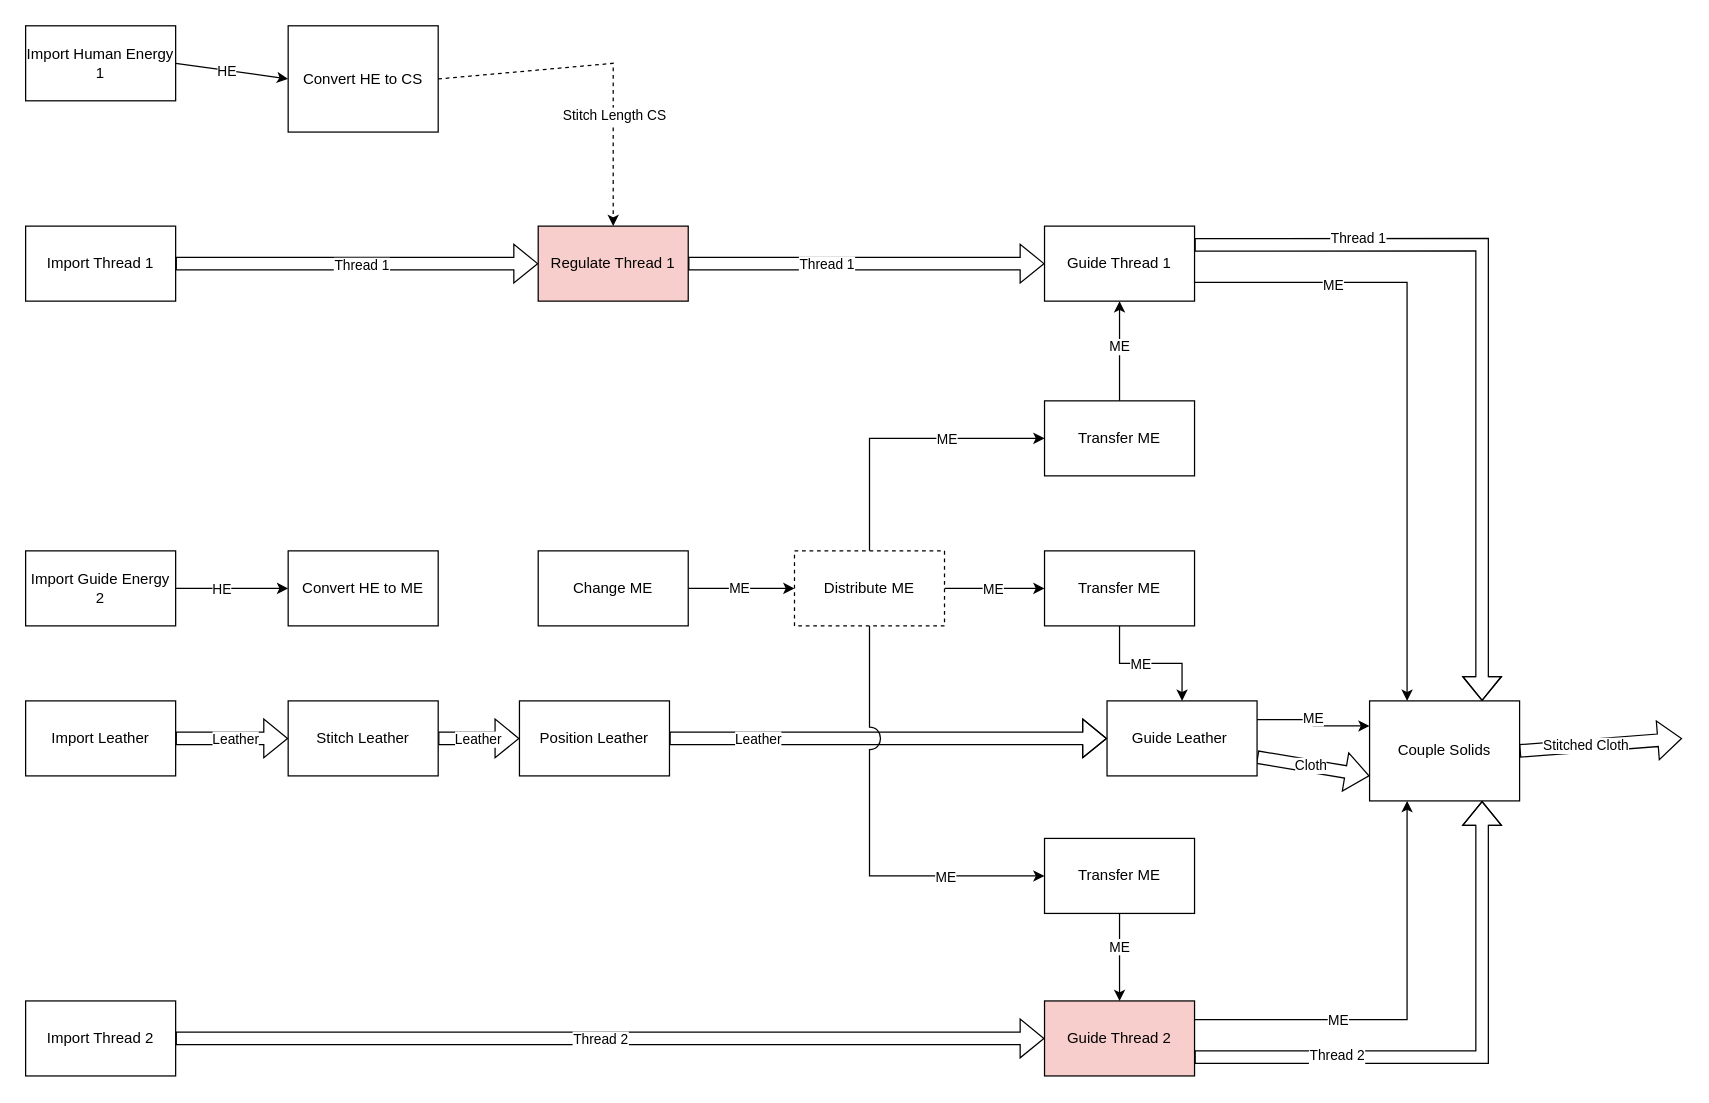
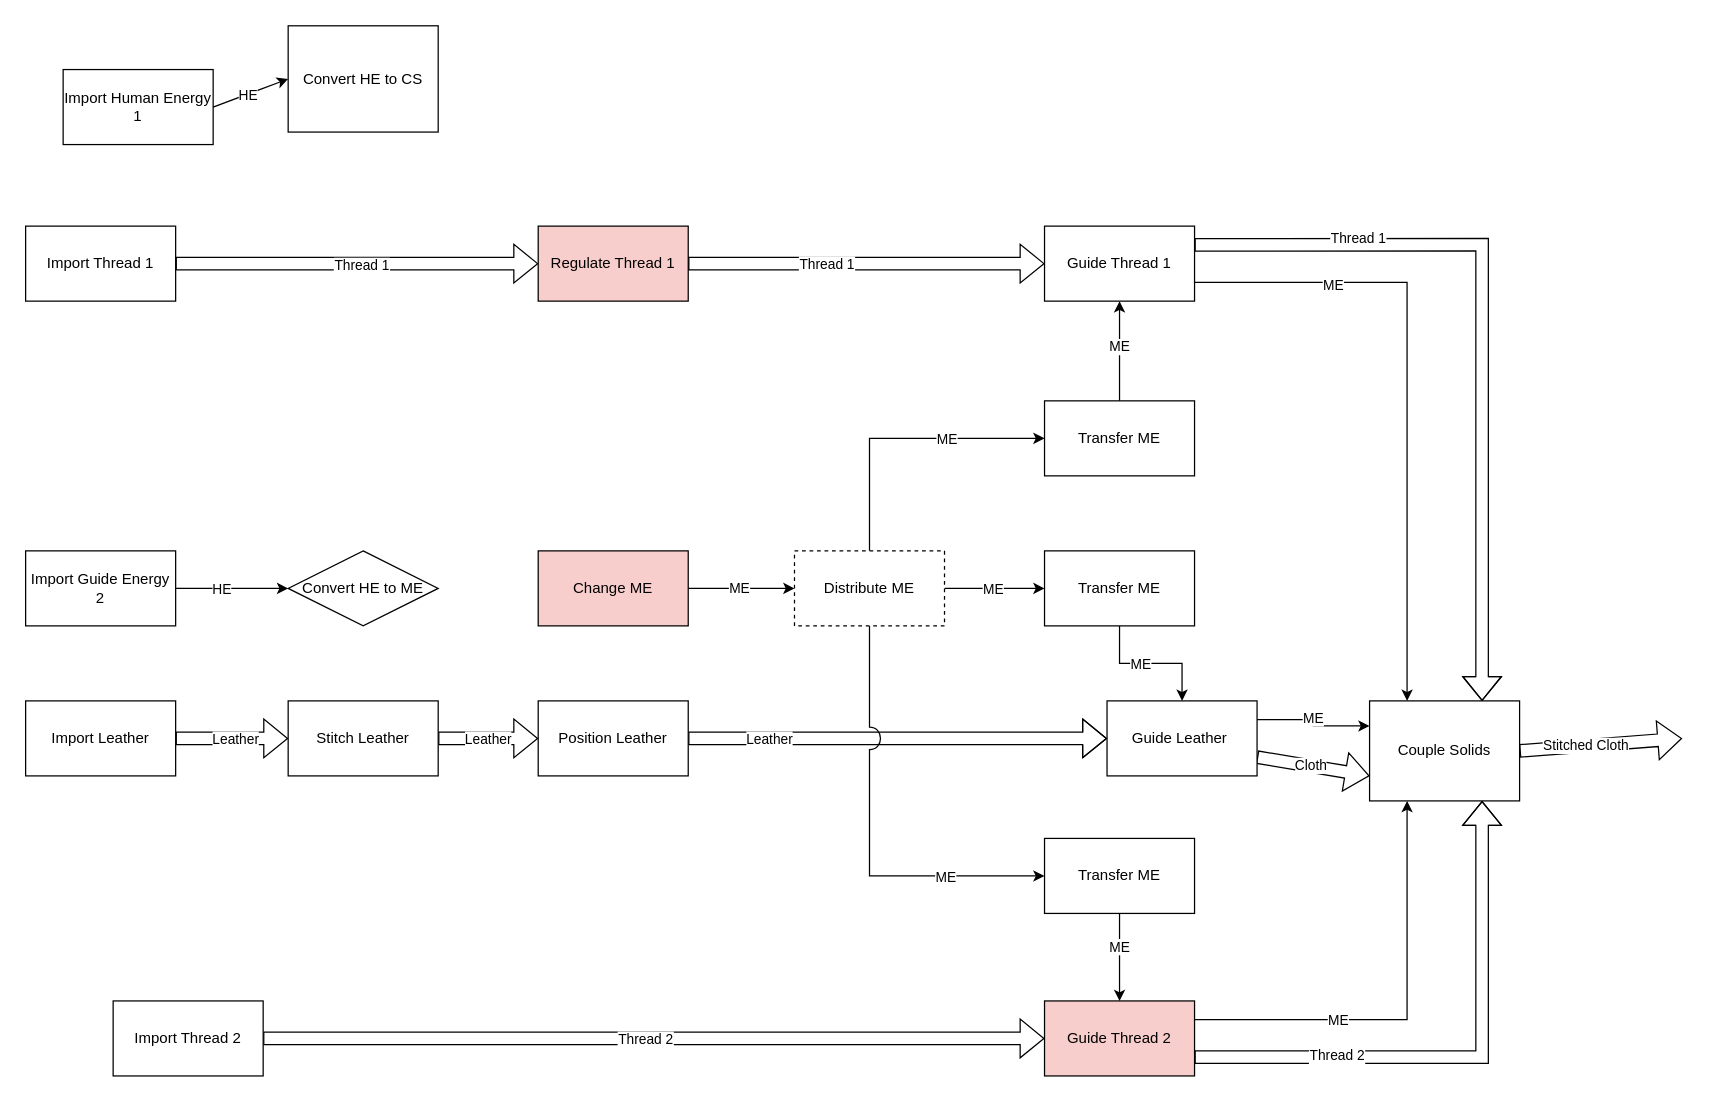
  <mxCell id="0" />
  <mxCell id="1" parent="0" />
  <mxCell id="2" value="Couple Solids" style="rounded=0;whiteSpace=wrap;html=1;" vertex="1" parent="1"><mxGeometry x="1095" y="560" width="120" height="80" as="geometry" /></mxCell>
  <mxCell id="3" value="" style="shape=flexArrow;endArrow=classic;html=1;rounded=0;entryX=0;entryY=0.75;entryDx=0;entryDy=0;exitX=1;exitY=0.75;exitDx=0;exitDy=0;" edge="1" parent="1" source="39" target="2"><mxGeometry width="50" height="50" relative="1" as="geometry"><mxPoint x="955" y="590" as="sourcePoint" /><mxPoint x="1235" y="580" as="targetPoint" /></mxGeometry></mxCell>
  <mxCell id="4" value="Cloth" style="edgeLabel;html=1;align=center;verticalAlign=middle;resizable=0;points=[];" connectable="0" vertex="1" parent="3"><mxGeometry x="-0.057" y="1" relative="1" as="geometry"><mxPoint as="offset" /></mxGeometry></mxCell>
  <mxCell id="5" value="" style="shape=flexArrow;endArrow=classic;html=1;rounded=0;entryX=0.75;entryY=0;entryDx=0;entryDy=0;exitX=1;exitY=0.25;exitDx=0;exitDy=0;" edge="1" parent="1" source="36" target="2"><mxGeometry width="50" height="50" relative="1" as="geometry"><mxPoint x="1155" y="470" as="sourcePoint" /><mxPoint x="1235" y="580" as="targetPoint" /><Array as="points"><mxPoint x="1185" y="195" /></Array></mxGeometry></mxCell>
  <mxCell id="6" value="Thread 1" style="edgeLabel;html=1;align=center;verticalAlign=middle;resizable=0;points=[];" connectable="0" vertex="1" parent="5"><mxGeometry x="-0.125" y="-1" relative="1" as="geometry"><mxPoint x="-99" y="-35" as="offset" /></mxGeometry></mxCell>
  <mxCell id="7" value="Import Thread 1" style="rounded=0;whiteSpace=wrap;html=1;" vertex="1" parent="1"><mxGeometry x="20" y="180.24" width="120" height="60" as="geometry" /></mxCell>
- <mxCell id="8" value="Import Human Energy&lt;br&gt;1" style="rounded=0;whiteSpace=wrap;html=1;" vertex="1" parent="1"><mxGeometry x="20" y="20" width="120" height="60" as="geometry" /></mxCell>
+ <mxCell id="8" value="Import Human Energy&lt;br&gt;1" style="rounded=0;whiteSpace=wrap;html=1;" vertex="1" parent="1"><mxGeometry x="50" y="55" width="120" height="60" as="geometry" /></mxCell>
  <mxCell id="9" value="Convert HE to CS" style="rounded=0;whiteSpace=wrap;html=1;" vertex="1" parent="1"><mxGeometry x="230" y="20" width="120" height="85" as="geometry" /></mxCell>
  <mxCell id="10" value="" style="shape=flexArrow;endArrow=classic;html=1;rounded=0;exitX=1;exitY=0.5;exitDx=0;exitDy=0;" edge="1" parent="1" source="2"><mxGeometry width="50" height="50" relative="1" as="geometry"><mxPoint x="1215" y="590" as="sourcePoint" /><mxPoint x="1345" y="590" as="targetPoint" /></mxGeometry></mxCell>
  <mxCell id="11" value="Stitched Cloth" style="edgeLabel;html=1;align=center;verticalAlign=middle;resizable=0;points=[];" connectable="0" vertex="1" parent="10"><mxGeometry x="-0.19" y="2" relative="1" as="geometry"><mxPoint y="2" as="offset" /></mxGeometry></mxCell>
  <mxCell id="12" value="Regulate Thread 1" style="rounded=0;whiteSpace=wrap;html=1;fillColor=#f8cecc;" vertex="1" parent="1"><mxGeometry x="430" y="180.24" width="120" height="60" as="geometry" /></mxCell>
  <mxCell id="13" style="edgeStyle=orthogonalEdgeStyle;rounded=0;orthogonalLoop=1;jettySize=auto;html=1;exitX=1;exitY=0.5;exitDx=0;exitDy=0;entryX=0;entryY=0.5;entryDx=0;entryDy=0;shape=flexArrow;" edge="1" parent="1" source="15" target="62"><mxGeometry relative="1" as="geometry" /></mxCell>
  <mxCell id="14" value="Leather" style="edgeLabel;html=1;align=center;verticalAlign=middle;resizable=0;points=[];" connectable="0" vertex="1" parent="13"><mxGeometry x="0.052" relative="1" as="geometry"><mxPoint as="offset" /></mxGeometry></mxCell>
  <mxCell id="15" value="Import Leather" style="rounded=0;whiteSpace=wrap;html=1;" vertex="1" parent="1"><mxGeometry x="20" y="560" width="120" height="60" as="geometry" /></mxCell>
  <mxCell id="16" style="edgeStyle=orthogonalEdgeStyle;rounded=0;orthogonalLoop=1;jettySize=auto;html=1;entryX=0;entryY=0.5;entryDx=0;entryDy=0;shape=flexArrow;exitX=1;exitY=0.5;exitDx=0;exitDy=0;" edge="1" parent="1" source="7" target="12"><mxGeometry relative="1" as="geometry"><mxPoint x="350" y="210" as="sourcePoint" /></mxGeometry></mxCell>
  <mxCell id="17" value="Thread 1" style="edgeLabel;html=1;align=center;verticalAlign=middle;resizable=0;points=[];" connectable="0" vertex="1" parent="16"><mxGeometry x="0.022" y="-1" relative="1" as="geometry"><mxPoint as="offset" /></mxGeometry></mxCell>
  <mxCell id="18" style="edgeStyle=orthogonalEdgeStyle;rounded=0;orthogonalLoop=1;jettySize=auto;html=1;exitX=1;exitY=0.5;exitDx=0;exitDy=0;" edge="1" parent="1" source="20" target="30"><mxGeometry relative="1" as="geometry" /></mxCell>
  <mxCell id="19" value="HE" style="edgeLabel;html=1;align=center;verticalAlign=middle;resizable=0;points=[];" connectable="0" vertex="1" parent="18"><mxGeometry x="-0.206" relative="1" as="geometry"><mxPoint as="offset" /></mxGeometry></mxCell>
  <mxCell id="20" value="Import Guide Energy 2" style="rounded=0;whiteSpace=wrap;html=1;" vertex="1" parent="1"><mxGeometry x="20" y="440" width="120" height="60" as="geometry" /></mxCell>
  <mxCell id="21" value="" style="edgeStyle=orthogonalEdgeStyle;rounded=0;orthogonalLoop=1;jettySize=auto;html=1;" edge="1" parent="1" source="23" target="29"><mxGeometry relative="1" as="geometry" /></mxCell>
  <mxCell id="22" value="ME" style="edgeLabel;html=1;align=center;verticalAlign=middle;resizable=0;points=[];" connectable="0" vertex="1" parent="21"><mxGeometry x="-0.051" y="1" relative="1" as="geometry"><mxPoint as="offset" /></mxGeometry></mxCell>
- <mxCell id="23" value="Change ME" style="rounded=0;whiteSpace=wrap;html=1;" vertex="1" parent="1"><mxGeometry x="430" y="440" width="120" height="60" as="geometry" /></mxCell>
+ <mxCell id="23" value="Change ME" style="rounded=0;whiteSpace=wrap;html=1;fillColor=#f8cecc;" vertex="1" parent="1"><mxGeometry x="430" y="440" width="120" height="60" as="geometry" /></mxCell>
  <mxCell id="24" value="" style="edgeStyle=orthogonalEdgeStyle;rounded=0;orthogonalLoop=1;jettySize=auto;html=1;" edge="1" parent="1" source="29" target="59"><mxGeometry relative="1" as="geometry" /></mxCell>
  <mxCell id="25" value="ME" style="edgeLabel;html=1;align=center;verticalAlign=middle;resizable=0;points=[];" connectable="0" vertex="1" parent="24"><mxGeometry x="-0.057" relative="1" as="geometry"><mxPoint as="offset" /></mxGeometry></mxCell>
  <mxCell id="26" style="edgeStyle=orthogonalEdgeStyle;rounded=0;orthogonalLoop=1;jettySize=auto;html=1;exitX=0.5;exitY=1;exitDx=0;exitDy=0;" edge="1" parent="1" source="67" target="67"><mxGeometry relative="1" as="geometry"><mxPoint x="694.97" y="870" as="targetPoint" /></mxGeometry></mxCell>
  <mxCell id="27" style="edgeStyle=orthogonalEdgeStyle;rounded=0;orthogonalLoop=1;jettySize=auto;html=1;exitX=0.5;exitY=0;exitDx=0;exitDy=0;entryX=0;entryY=0.5;entryDx=0;entryDy=0;" edge="1" parent="1" source="29" target="56"><mxGeometry relative="1" as="geometry" /></mxCell>
  <mxCell id="28" value="ME" style="edgeLabel;html=1;align=center;verticalAlign=middle;resizable=0;points=[];" connectable="0" vertex="1" parent="27"><mxGeometry x="0.268" y="-2" relative="1" as="geometry"><mxPoint x="5" y="-2" as="offset" /></mxGeometry></mxCell>
  <mxCell id="29" value="Distribute ME" style="rounded=0;whiteSpace=wrap;html=1;dashed=1;" vertex="1" parent="1"><mxGeometry x="635" y="440" width="120" height="60" as="geometry" /></mxCell>
- <mxCell id="30" value="Convert HE to ME" style="rounded=0;whiteSpace=wrap;html=1;" vertex="1" parent="1"><mxGeometry x="230" y="440" width="120" height="60" as="geometry" /></mxCell>
+ <mxCell id="30" value="Convert HE to ME" style="rhombus;whiteSpace=wrap;html=1;" vertex="1" parent="1"><mxGeometry x="230" y="440" width="120" height="60" as="geometry" /></mxCell>
  <mxCell id="31" style="edgeStyle=orthogonalEdgeStyle;rounded=0;orthogonalLoop=1;jettySize=auto;html=1;exitX=1;exitY=0.5;exitDx=0;exitDy=0;shape=flexArrow;" edge="1" parent="1" source="33" target="49"><mxGeometry relative="1" as="geometry" /></mxCell>
  <mxCell id="32" value="Thread 2" style="edgeLabel;html=1;align=center;verticalAlign=middle;resizable=0;points=[];" connectable="0" vertex="1" parent="31"><mxGeometry x="-0.024" y="6" relative="1" as="geometry"><mxPoint y="6" as="offset" /></mxGeometry></mxCell>
- <mxCell id="33" value="Import Thread 2" style="rounded=0;whiteSpace=wrap;html=1;" vertex="1" parent="1"><mxGeometry x="20" y="800" width="120" height="60" as="geometry" /></mxCell>
+ <mxCell id="33" value="Import Thread 2" style="rounded=0;whiteSpace=wrap;html=1;" vertex="1" parent="1"><mxGeometry x="90" y="800" width="120" height="60" as="geometry" /></mxCell>
  <mxCell id="34" style="edgeStyle=orthogonalEdgeStyle;rounded=0;orthogonalLoop=1;jettySize=auto;html=1;exitX=1;exitY=0.75;exitDx=0;exitDy=0;entryX=0.25;entryY=0;entryDx=0;entryDy=0;" edge="1" parent="1" source="36" target="2"><mxGeometry relative="1" as="geometry" /></mxCell>
  <mxCell id="35" value="ME" style="edgeLabel;html=1;align=center;verticalAlign=middle;resizable=0;points=[];" connectable="0" vertex="1" parent="34"><mxGeometry x="-0.386" y="-2" relative="1" as="geometry"><mxPoint x="-45" as="offset" /></mxGeometry></mxCell>
  <mxCell id="36" value="Guide Thread 1" style="rounded=0;whiteSpace=wrap;html=1;" vertex="1" parent="1"><mxGeometry x="835" y="180.24" width="120" height="60" as="geometry" /></mxCell>
  <mxCell id="37" style="edgeStyle=orthogonalEdgeStyle;rounded=0;orthogonalLoop=1;jettySize=auto;html=1;entryX=0;entryY=0.25;entryDx=0;entryDy=0;exitX=1;exitY=0.25;exitDx=0;exitDy=0;" edge="1" parent="1" source="39" target="2"><mxGeometry relative="1" as="geometry" /></mxCell>
  <mxCell id="38" value="ME" style="edgeLabel;html=1;align=center;verticalAlign=middle;resizable=0;points=[];" connectable="0" vertex="1" parent="37"><mxGeometry x="-0.074" y="2" relative="1" as="geometry"><mxPoint as="offset" /></mxGeometry></mxCell>
  <mxCell id="39" value="Guide Leather&amp;nbsp;" style="rounded=0;whiteSpace=wrap;html=1;" vertex="1" parent="1"><mxGeometry x="885" y="560" width="120" height="60" as="geometry" /></mxCell>
  <mxCell id="40" value="" style="endArrow=classic;html=1;rounded=0;entryX=0;entryY=0.5;entryDx=0;entryDy=0;exitX=1;exitY=0.5;exitDx=0;exitDy=0;" edge="1" parent="1" source="8" target="9"><mxGeometry width="50" height="50" relative="1" as="geometry"><mxPoint x="470" y="480" as="sourcePoint" /><mxPoint x="520" y="430" as="targetPoint" /></mxGeometry></mxCell>
  <mxCell id="41" value="HE" style="edgeLabel;html=1;align=center;verticalAlign=middle;resizable=0;points=[];" connectable="0" vertex="1" parent="40"><mxGeometry x="-0.095" y="-1" relative="1" as="geometry"><mxPoint as="offset" /></mxGeometry></mxCell>
- <mxCell id="42" value="" style="endArrow=classic;html=1;rounded=0;entryX=0.5;entryY=0;entryDx=0;entryDy=0;exitX=1;exitY=0.5;exitDx=0;exitDy=0;dashed=1;" edge="1" parent="1" source="9" target="12"><mxGeometry width="50" height="50" relative="1" as="geometry"><mxPoint x="745" y="480" as="sourcePoint" /><mxPoint x="795" y="430" as="targetPoint" /><Array as="points"><mxPoint x="490" y="50" /></Array></mxGeometry></mxCell>
- <mxCell id="43" value="Stitch Length CS" style="edgeLabel;html=1;align=center;verticalAlign=middle;resizable=0;points=[];" connectable="0" vertex="1" parent="42"><mxGeometry x="-0.093" relative="1" as="geometry"><mxPoint x="18" y="40" as="offset" /></mxGeometry></mxCell>
  <mxCell id="44" style="edgeStyle=orthogonalEdgeStyle;rounded=0;orthogonalLoop=1;jettySize=auto;html=1;exitX=1;exitY=0.5;exitDx=0;exitDy=0;entryX=0;entryY=0.5;entryDx=0;entryDy=0;shape=flexArrow;" edge="1" parent="1" source="46" target="39"><mxGeometry relative="1" as="geometry"><Array as="points"><mxPoint x="605" y="590" /><mxPoint x="605" y="590" /></Array></mxGeometry></mxCell>
  <mxCell id="45" value="Leather" style="edgeLabel;html=1;align=center;verticalAlign=middle;resizable=0;points=[];" connectable="0" vertex="1" parent="44"><mxGeometry x="-0.231" y="-1" relative="1" as="geometry"><mxPoint x="-65" y="-1" as="offset" /></mxGeometry></mxCell>
- <mxCell id="46" value="Position Leather" style="rounded=0;whiteSpace=wrap;html=1;" vertex="1" parent="1"><mxGeometry x="415" y="560" width="120" height="60" as="geometry" /></mxCell>
+ <mxCell id="46" value="Position Leather" style="rounded=0;whiteSpace=wrap;html=1;" vertex="1" parent="1"><mxGeometry x="430" y="560" width="120" height="60" as="geometry" /></mxCell>
  <mxCell id="47" style="edgeStyle=orthogonalEdgeStyle;rounded=0;orthogonalLoop=1;jettySize=auto;html=1;exitX=1;exitY=0.25;exitDx=0;exitDy=0;entryX=0.25;entryY=1;entryDx=0;entryDy=0;" edge="1" parent="1" source="49" target="2"><mxGeometry relative="1" as="geometry" /></mxCell>
  <mxCell id="48" value="ME" style="edgeLabel;html=1;align=center;verticalAlign=middle;resizable=0;points=[];" connectable="0" vertex="1" parent="47"><mxGeometry x="-0.338" relative="1" as="geometry"><mxPoint as="offset" /></mxGeometry></mxCell>
  <mxCell id="49" value="Guide Thread 2" style="rounded=0;whiteSpace=wrap;html=1;fillColor=#f8cecc;" vertex="1" parent="1"><mxGeometry x="835" y="800" width="120" height="60" as="geometry" /></mxCell>
  <mxCell id="50" value="" style="shape=flexArrow;endArrow=classic;html=1;rounded=0;entryX=0.75;entryY=1;entryDx=0;entryDy=0;exitX=1;exitY=0.75;exitDx=0;exitDy=0;" edge="1" parent="1" source="49" target="2"><mxGeometry width="50" height="50" relative="1" as="geometry"><mxPoint x="655" y="590" as="sourcePoint" /><mxPoint x="705" y="540" as="targetPoint" /><Array as="points"><mxPoint x="1185" y="845" /></Array></mxGeometry></mxCell>
  <mxCell id="51" value="Thread 2" style="edgeLabel;html=1;align=center;verticalAlign=middle;resizable=0;points=[];" connectable="0" vertex="1" parent="50"><mxGeometry x="-0.48" y="2" relative="1" as="geometry"><mxPoint as="offset" /></mxGeometry></mxCell>
  <mxCell id="52" value="" style="shape=flexArrow;endArrow=classic;html=1;rounded=0;entryX=0;entryY=0.5;entryDx=0;entryDy=0;exitX=1;exitY=0.5;exitDx=0;exitDy=0;" edge="1" parent="1" source="12" target="36"><mxGeometry width="50" height="50" relative="1" as="geometry"><mxPoint x="375" y="270.24" as="sourcePoint" /><mxPoint x="425" y="220.24" as="targetPoint" /></mxGeometry></mxCell>
  <mxCell id="53" value="Thread 1" style="edgeLabel;html=1;align=center;verticalAlign=middle;resizable=0;points=[];" connectable="0" vertex="1" parent="52"><mxGeometry x="-0.231" y="5" relative="1" as="geometry"><mxPoint y="5" as="offset" /></mxGeometry></mxCell>
  <mxCell id="54" style="edgeStyle=orthogonalEdgeStyle;rounded=0;orthogonalLoop=1;jettySize=auto;html=1;exitX=0.5;exitY=0;exitDx=0;exitDy=0;entryX=0.5;entryY=1;entryDx=0;entryDy=0;" edge="1" parent="1" source="56" target="36"><mxGeometry relative="1" as="geometry" /></mxCell>
  <mxCell id="55" value="ME" style="edgeLabel;html=1;align=center;verticalAlign=middle;resizable=0;points=[];" connectable="0" vertex="1" parent="54"><mxGeometry x="0.108" y="1" relative="1" as="geometry"><mxPoint as="offset" /></mxGeometry></mxCell>
  <mxCell id="56" value="Transfer ME" style="whiteSpace=wrap;html=1;" vertex="1" parent="1"><mxGeometry x="835" y="320" width="120" height="60" as="geometry" /></mxCell>
  <mxCell id="57" value="" style="edgeStyle=orthogonalEdgeStyle;rounded=0;orthogonalLoop=1;jettySize=auto;html=1;" edge="1" parent="1" source="59" target="39"><mxGeometry relative="1" as="geometry" /></mxCell>
  <mxCell id="58" value="ME" style="edgeLabel;html=1;align=center;verticalAlign=middle;resizable=0;points=[];" connectable="0" vertex="1" parent="57"><mxGeometry x="-0.162" relative="1" as="geometry"><mxPoint as="offset" /></mxGeometry></mxCell>
  <mxCell id="59" value="Transfer ME" style="whiteSpace=wrap;html=1;" vertex="1" parent="1"><mxGeometry x="835" y="440" width="120" height="60" as="geometry" /></mxCell>
  <mxCell id="60" style="edgeStyle=orthogonalEdgeStyle;rounded=0;orthogonalLoop=1;jettySize=auto;html=1;exitX=1;exitY=0.5;exitDx=0;exitDy=0;shape=flexArrow;" edge="1" parent="1" source="62" target="46"><mxGeometry relative="1" as="geometry" /></mxCell>
  <mxCell id="61" value="Leather" style="edgeLabel;html=1;align=center;verticalAlign=middle;resizable=0;points=[];" connectable="0" vertex="1" parent="60"><mxGeometry x="-0.037" relative="1" as="geometry"><mxPoint as="offset" /></mxGeometry></mxCell>
  <mxCell id="62" value="Stitch Leather" style="rounded=0;whiteSpace=wrap;html=1;" vertex="1" parent="1"><mxGeometry x="230" y="560" width="120" height="60" as="geometry" /></mxCell>
  <mxCell id="63" value="" style="edgeStyle=orthogonalEdgeStyle;rounded=0;orthogonalLoop=1;jettySize=auto;html=1;exitX=0.5;exitY=1;exitDx=0;exitDy=0;jumpStyle=arc;jumpSize=18;entryX=0;entryY=0.5;entryDx=0;entryDy=0;" edge="1" parent="1" source="29" target="67"><mxGeometry relative="1" as="geometry"><mxPoint x="694.97" y="870" as="targetPoint" /><mxPoint x="695" y="500" as="sourcePoint" /></mxGeometry></mxCell>
  <mxCell id="64" value="ME" style="edgeLabel;html=1;align=center;verticalAlign=middle;resizable=0;points=[];" connectable="0" vertex="1" parent="63"><mxGeometry x="0.381" y="-1" relative="1" as="geometry"><mxPoint x="25" y="-1" as="offset" /></mxGeometry></mxCell>
  <mxCell id="65" style="edgeStyle=orthogonalEdgeStyle;rounded=0;orthogonalLoop=1;jettySize=auto;html=1;exitX=0.5;exitY=1;exitDx=0;exitDy=0;" edge="1" parent="1" source="67" target="49"><mxGeometry relative="1" as="geometry" /></mxCell>
  <mxCell id="66" value="ME" style="edgeLabel;html=1;align=center;verticalAlign=middle;resizable=0;points=[];" connectable="0" vertex="1" parent="65"><mxGeometry x="-0.233" y="-1" relative="1" as="geometry"><mxPoint y="-1" as="offset" /></mxGeometry></mxCell>
  <mxCell id="67" value="Transfer ME" style="whiteSpace=wrap;html=1;" vertex="1" parent="1"><mxGeometry x="835" y="670" width="120" height="60" as="geometry" /></mxCell>
